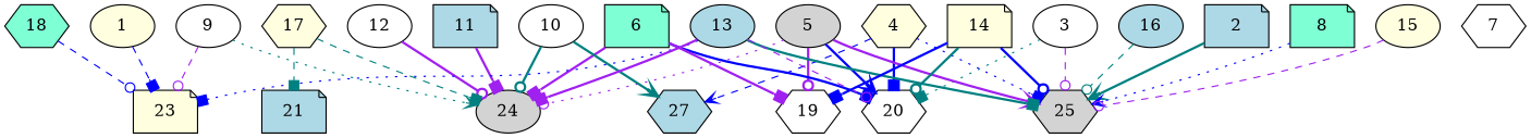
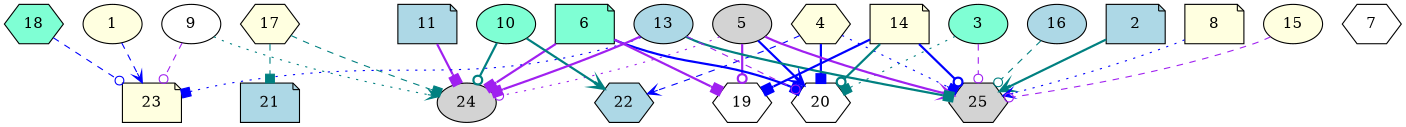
  digraph {
    node [alpha=0.16 fillcolor=lightyellow shape=ellipse style=filled]
    edge [arrowhead=box color=purple style=bold]
    1 [expect_size=39454720]
    23 [alpha=0.05 expect_size=26875904 shape=note]
    2 [alpha=0.18 expect_size=25274368 fillcolor=lightblue shape=note]
    25 [alpha=0.09 expect_size=10530816 fillcolor=lightgrey shape=hexagon]
-   3 [alpha=0.13 expect_size=7054336 fillcolor=white]
+   3 [alpha=0.13 expect_size=7054336 fillcolor=aquamarine]
    20 [alpha=0.08 expect_size=38233088 fillcolor=white shape=hexagon]
    4 [alpha=0.09 expect_size=46808064 shape=hexagon]
-   22 [expect_size=46824448 fillcolor=lightblue shape=hexagon label=27]
+   22 [expect_size=46824448 fillcolor=lightblue shape=hexagon]
    5 [expect_size=30946304 fillcolor=lightgrey]
    19 [alpha=0.03 expect_size=16070656 fillcolor=white shape=hexagon]
    24 [alpha=0.12 expect_size=13316096 fillcolor=lightgrey]
    6 [alpha=0.13 expect_size=27896832 fillcolor=aquamarine shape=note]
    7 [alpha=0.10 expect_size=8272896 fillcolor=white shape=hexagon]
-   8 [alpha=0.14 expect_size=33912832 fillcolor=aquamarine shape=note]
+   8 [alpha=0.14 expect_size=33912832 shape=note]
    9 [alpha=0.09 expect_size=25911296 fillcolor=white]
-   10 [alpha=0.20 expect_size=46195712 fillcolor=white]
+   10 [alpha=0.20 expect_size=46195712 fillcolor=aquamarine]
    11 [alpha=0.04 expect_size=41552896 fillcolor=lightblue shape=note]
-   12 [alpha=0.12 expect_size=32502784 fillcolor=white]
    13 [alpha=0.14 expect_size=27913216 fillcolor=lightblue]
    14 [alpha=0.19 expect_size=11067392 shape=note]
    15 [alpha=0.08 expect_size=31782912]
    16 [alpha=0.15 expect_size=23488512 fillcolor=lightblue]
    17 [alpha=0.14 expect_size=6386688 shape=hexagon]
    21 [alpha=0.08 expect_size=37506048 fillcolor=lightblue shape=note]
    18 [alpha=0.13 expect_size=29520896 fillcolor=aquamarine shape=hexagon]
-   1 -> 23 [color=blue style=dashed]
+   1 -> 23 [arrowhead=vee color=blue style=dashed]
    2 -> 25 [arrowhead=vee color=teal]
    3 -> 25 [arrowhead=odot style=dashed]
    3 -> 20 [color=teal style=dotted]
    4 -> 25 [color=blue style=dotted]
    4 -> 20 [color=blue]
    4 -> 22 [arrowhead=vee color=blue style=dashed]
    5 -> 25 [arrowhead=vee]
    5 -> 20 [arrowhead=vee color=blue]
    5 -> 19 [arrowhead=odot]
    5 -> 24 [arrowhead=odot style=dotted]
    6 -> 20 [color=blue]
    6 -> 19
    6 -> 24
    8 -> 25 [arrowhead=vee color=blue style=dotted]
    9 -> 23 [arrowhead=odot style=dashed]
    9 -> 24 [arrowhead=vee color=teal style=dotted]
    10 -> 22 [arrowhead=vee color=teal]
    10 -> 24 [arrowhead=odot color=teal]
    11 -> 24
-   12 -> 24 [arrowhead=odot]
    13 -> 23 [color=blue style=dotted]
    13 -> 25 [color=teal]
    13 -> 20 [arrowhead=odot style=dashed]
    13 -> 24
    14 -> 25 [arrowhead=odot color=blue]
    14 -> 20 [arrowhead=odot color=teal]
    14 -> 19 [color=blue]
    15 -> 25 [arrowhead=odot style=dashed]
    16 -> 25 [arrowhead=odot color=teal style=dashed]
    17 -> 24 [color=teal style=dashed]
    17 -> 21 [color=teal style=dashed]
    18 -> 23 [arrowhead=odot color=blue style=dashed]
  }
